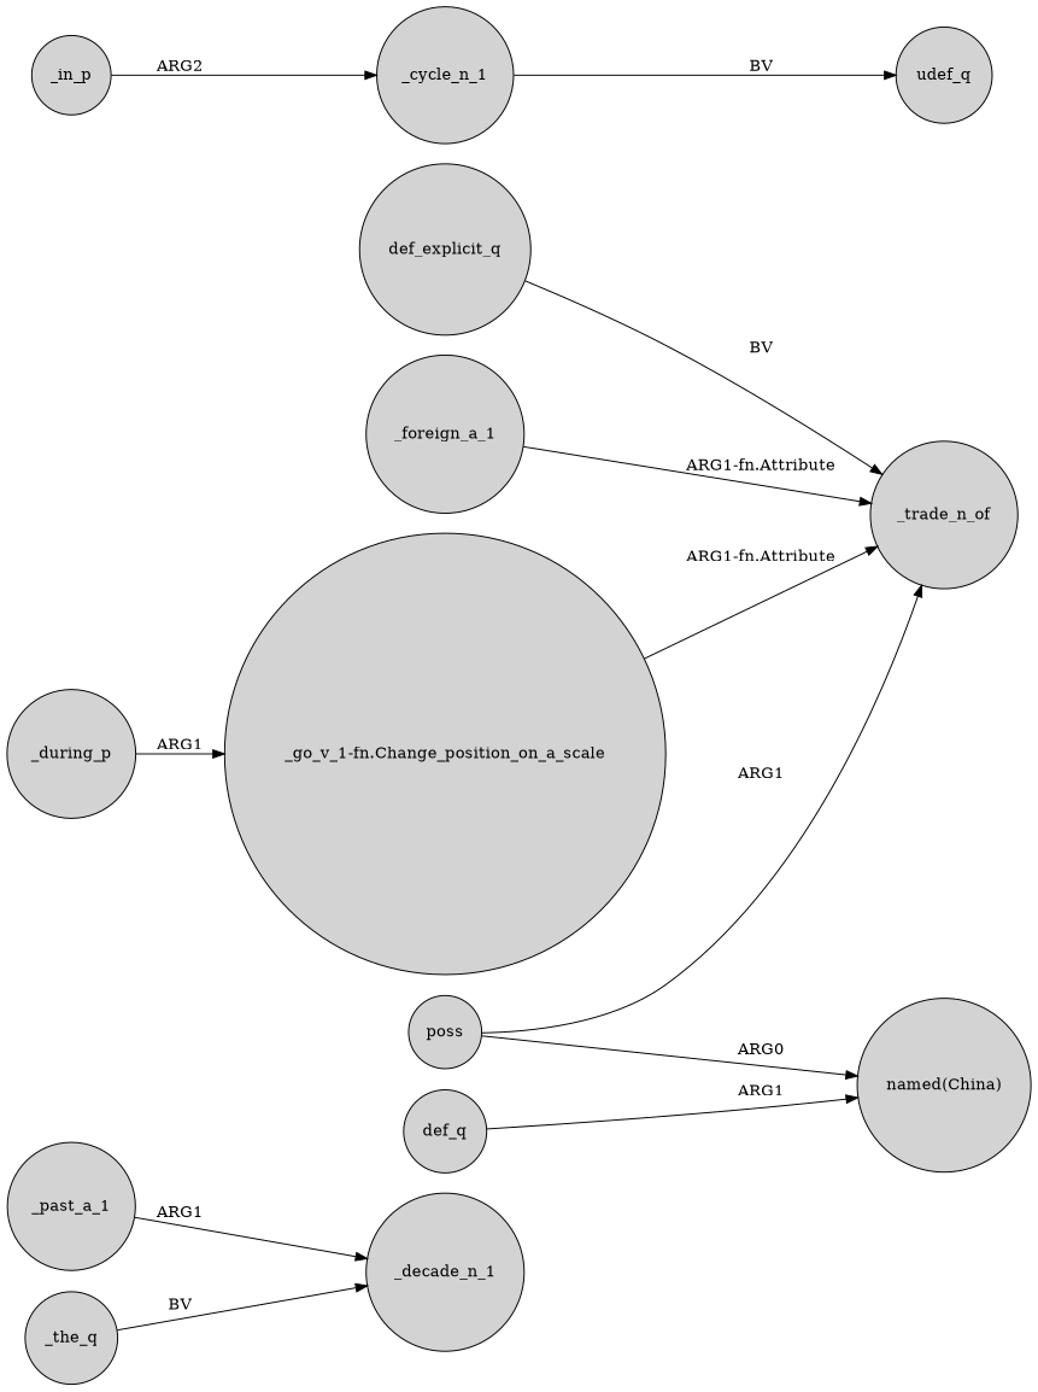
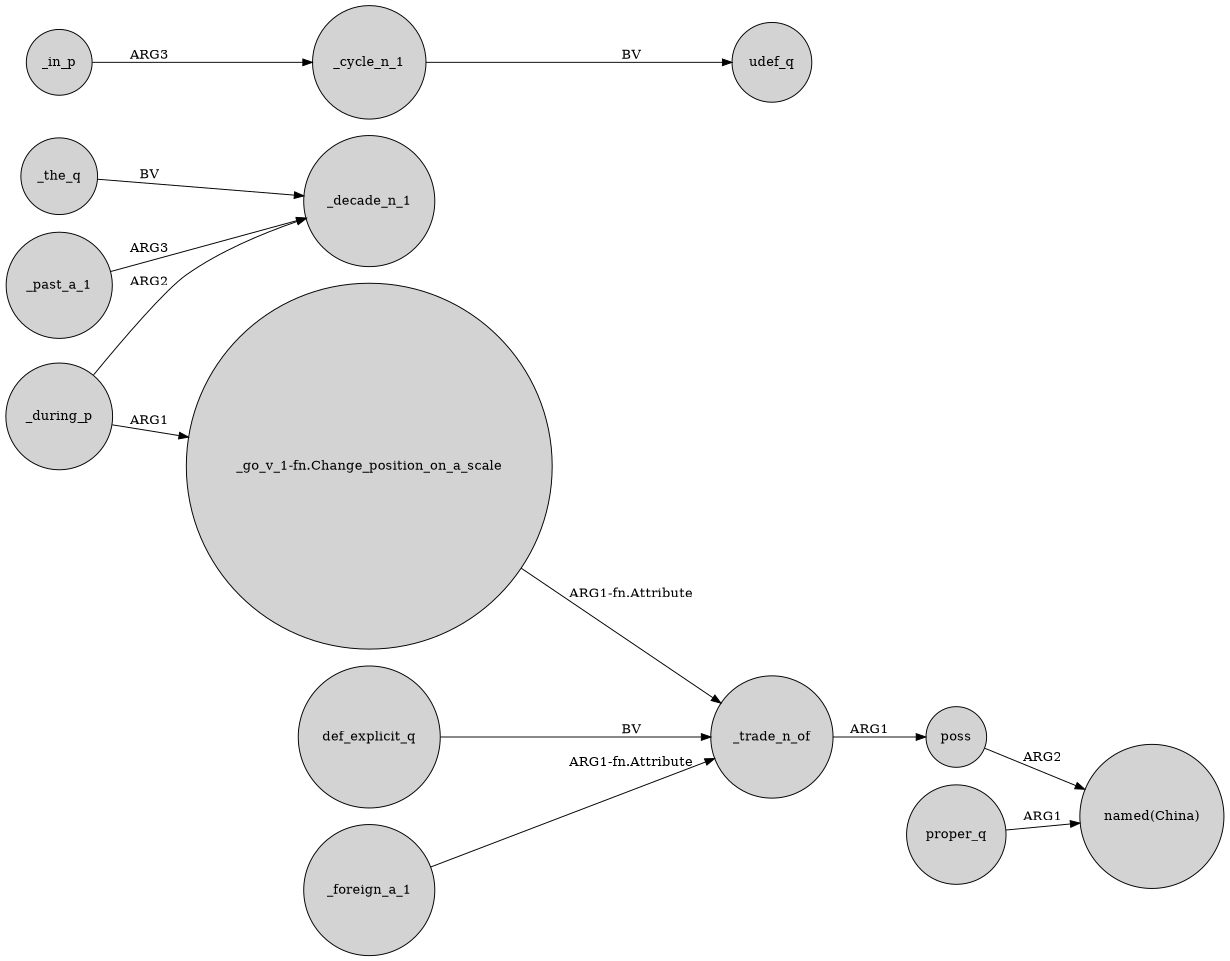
  digraph {
    rankdir=LR
    node [shape=circle style=filled]
    _past_a_1
    _decade_n_1
    _during_p
    "_go_v_1-fn.Change_position_on_a_scale"
    _trade_n_of
-   proper_q [label=def_q]
+   proper_q
    "named(China)"
    _in_p
    _cycle_n_1
    udef_q
    _the_q
    poss
    def_explicit_q
    _foreign_a_1
-   _past_a_1 -> _decade_n_1 [label=ARG1]
+   _past_a_1 -> _decade_n_1 [label=ARG3]
+   _during_p -> _decade_n_1 [label=ARG2]
    _during_p -> "_go_v_1-fn.Change_position_on_a_scale" [label=ARG1]
    "_go_v_1-fn.Change_position_on_a_scale" -> _trade_n_of [label="ARG1-fn.Attribute"]
    proper_q -> "named(China)" [label=ARG1]
-   _in_p -> _cycle_n_1 [label=ARG2]
+   _in_p -> _cycle_n_1 [label=ARG3]
    _cycle_n_1 -> udef_q [label=BV]
    _the_q -> _decade_n_1 [label=BV]
-   poss -> _trade_n_of [label=ARG1]
-   poss -> "named(China)" [label=ARG0]
+   _trade_n_of -> poss [label=ARG1]
+   poss -> "named(China)" [label=ARG2]
    def_explicit_q -> _trade_n_of [label=BV]
    _foreign_a_1 -> _trade_n_of [label="ARG1-fn.Attribute"]
  }
